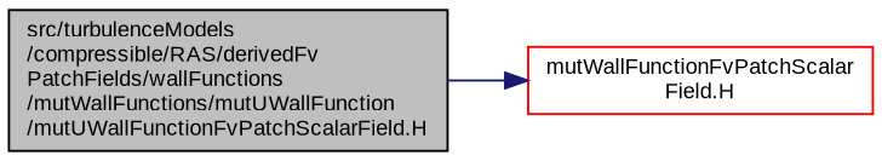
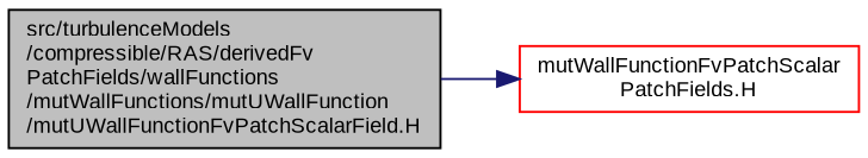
  digraph {
    rankdir=LR
    fontname="Liberation Sans"
    node [fontname="Liberation Sans" fontsize=10 shape=record]
    n1 [color=black fillcolor=grey75 fontcolor=black height=0.2 label="src/turbulenceModels\l/compressible/RAS/derivedFv\lPatchFields/wallFunctions\l/mutWallFunctions/mutUWallFunction\l/mutUWallFunctionFvPatchScalarField.H" style=filled width=0.4]
-   n2 [color=red height=0.2 label="mutWallFunctionFvPatchScalar\lField.H" width=0.4]
+   n2 [color=red height=0.2 label="mutWallFunctionFvPatchScalar\lPatchFields.H" width=0.4]
    n1 -> n2 [color=midnightblue fontname="Liberation Sans" fontsize=10 labelfontname=FreeSans labelfontsize=10 style=solid]
  }
